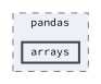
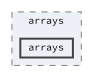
  digraph {
    compound=true
    fontname="Source Code Pro"
    n1 [color=grey25 fillcolor="#edf0f7" fontname="Source Code Pro" fontsize=10 height=0.2 label=arrays shape=box style="filled,bold" width=0.4]
    subgraph cluster_1 {
      bgcolor="#edf0f7"
      fontsize=10
-     label=pandas
+     label=arrays
      pencolor=grey50
      style="filled,dashed"
      n1
    }
  }
